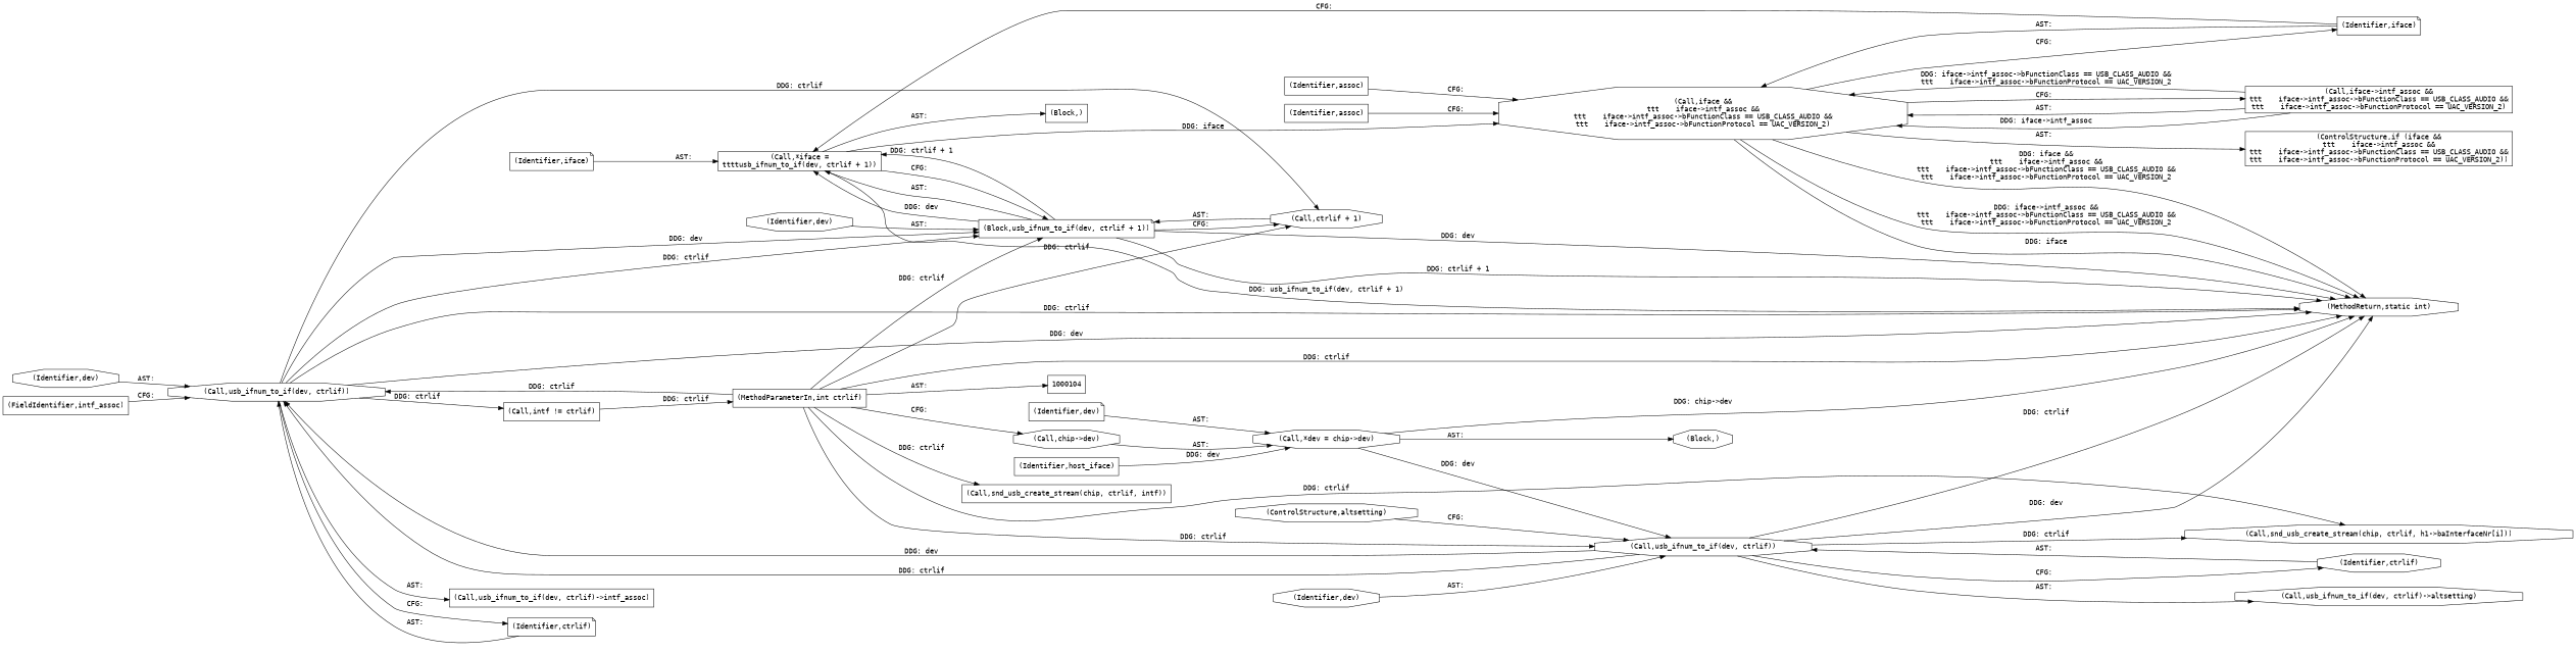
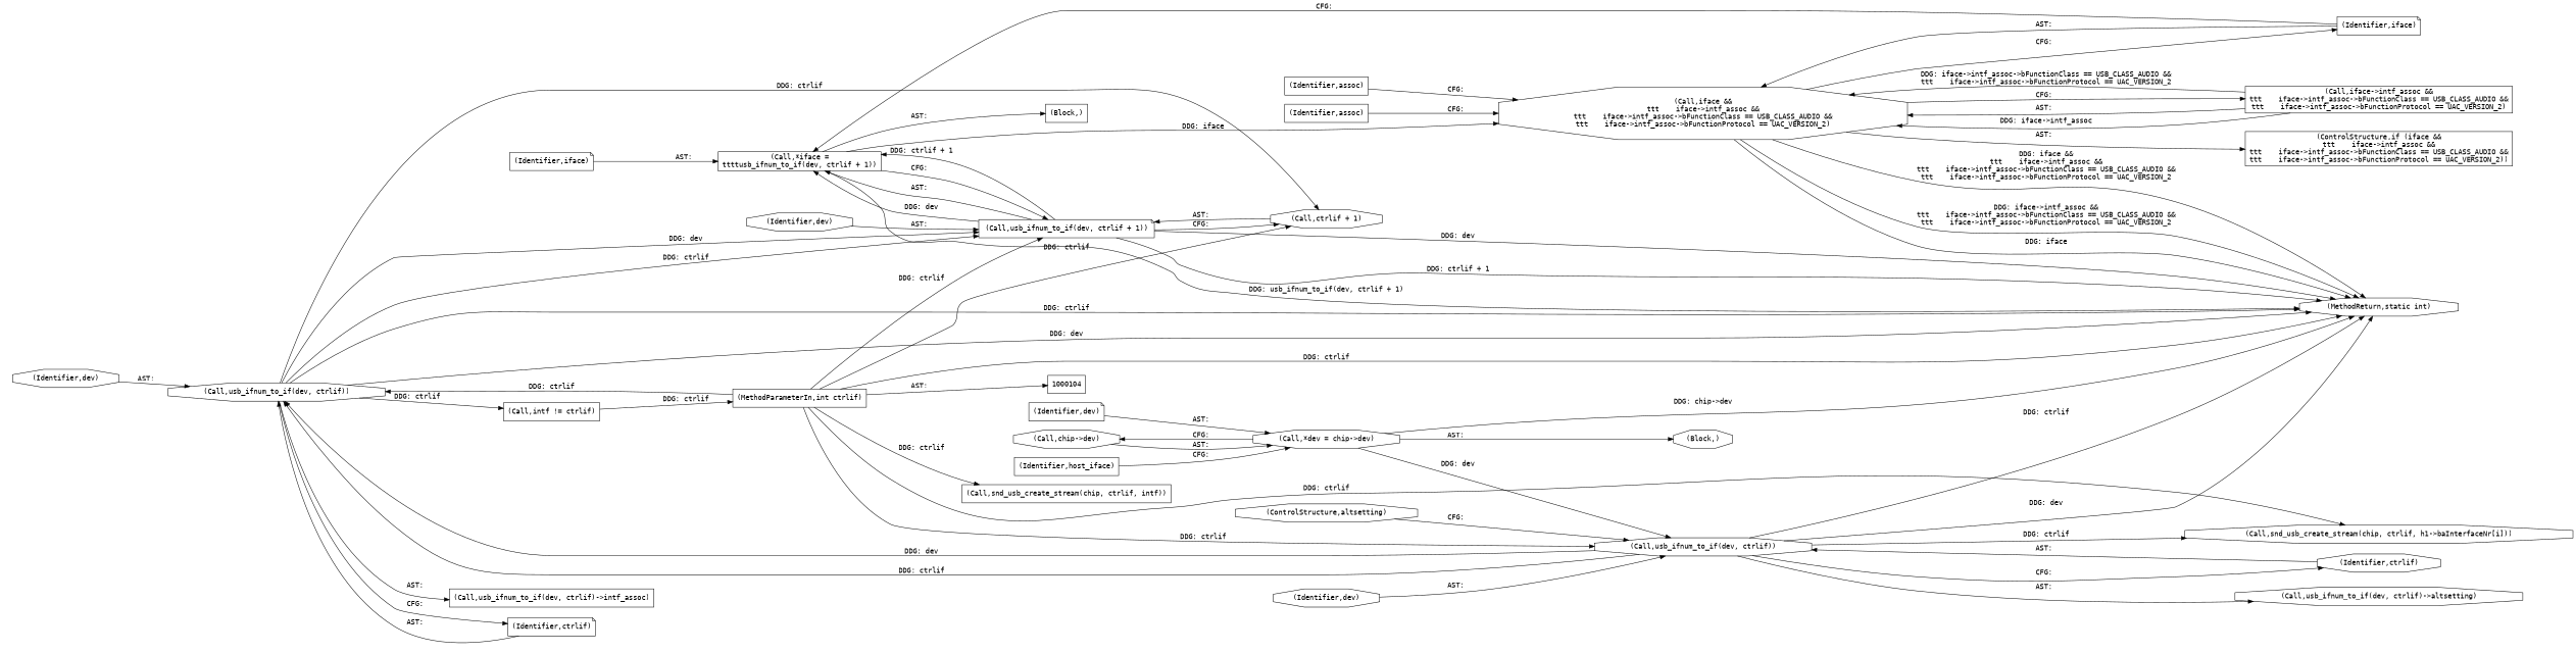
  digraph {
    fontname="DejaVu Sans Mono"
    rankdir=LR
    node [fontname="DejaVu Sans Mono" shape=octagon]
    edge [fontname="DejaVu Sans Mono"]
    n1 [label="(Call,*iface =\n\t\t\t\tusb_ifnum_to_if(dev, ctrlif + 1))" shape=box]
-   n2 [label="(Block,usb_ifnum_to_if(dev, ctrlif + 1))" shape=note]
+   n2 [label="(Call,usb_ifnum_to_if(dev, ctrlif + 1))" shape=note]
    n3 [label="(Call,iface &&\n\t\t\t    iface->intf_assoc &&\n\t\t\t    iface->intf_assoc->bFunctionClass == USB_CLASS_AUDIO &&\n\t\t\t    iface->intf_assoc->bFunctionProtocol == UAC_VERSION_2)"]
    n4 [label="(Block,)" shape=box]
    n5 [label="(MethodReturn,static int)"]
    n6 [label="(Call,ctrlif + 1)"]
    n7 [label="(ControlStructure,if (iface &&\n\t\t\t    iface->intf_assoc &&\n\t\t\t    iface->intf_assoc->bFunctionClass == USB_CLASS_AUDIO &&\n\t\t\t    iface->intf_assoc->bFunctionProtocol == UAC_VERSION_2))" shape=box]
    n8 [label="(Identifier,iface)" shape=note]
    n9 [label="(Call,iface->intf_assoc &&\n\t\t\t    iface->intf_assoc->bFunctionClass == USB_CLASS_AUDIO &&\n\t\t\t    iface->intf_assoc->bFunctionProtocol == UAC_VERSION_2)" shape=box]
    n10 [label="(Call,usb_ifnum_to_if(dev, ctrlif))"]
    n11 [label="(Call,intf != ctrlif)" shape=box]
    n12 [label="(Call,usb_ifnum_to_if(dev, ctrlif)->intf_assoc)" shape=box]
    n13 [label="(Identifier,ctrlif)" shape=note]
    n14 [label="(MethodParameterIn,int ctrlif)" shape=box]
    n15 [label="(Call,usb_ifnum_to_if(dev, ctrlif))"]
    n16 [label="(Call,snd_usb_create_stream(chip, ctrlif, h1->baInterfaceNr[i]))"]
    n17 [label="(Identifier,ctrlif)"]
    n18 [label="(Call,usb_ifnum_to_if(dev, ctrlif)->altsetting)"]
    n19 [label="(Call,*dev = chip->dev)"]
    n20 [label="(Call,chip->dev)"]
    n21 [label="(Block,)"]
    n22 [label="(Call,snd_usb_create_stream(chip, ctrlif, intf))" shape=box]
    1000104 [shape=box]
    n24 [label="(Identifier,dev)"]
    n25 [label="(Identifier,assoc)" shape=box]
    n26 [label="(Identifier,iface)" shape=note]
    n27 [label="(Identifier,dev)"]
    n28 [label="(Identifier,dev)" shape=note]
    n29 [label="(Identifier,host_iface)" shape=box]
    n30 [label="(Identifier,dev)"]
-   n31 [label="(FieldIdentifier,intf_assoc)" shape=box]
    n32 [label="(Identifier,assoc)" shape=box]
    n33 [label="(ControlStructure,altsetting)"]
    n1 -> n2 [label="CFG: "]
    n1 -> n3 [label="DDG: iface"]
    n1 -> n4 [label="AST: "]
    n1 -> n5 [label="DDG: usb_ifnum_to_if(dev, ctrlif + 1)"]
    n2 -> n1 [label="AST: "]
    n2 -> n1 [label="DDG: dev"]
    n2 -> n1 [label="DDG: ctrlif + 1"]
    n2 -> n5 [label="DDG: ctrlif + 1"]
    n2 -> n5 [label="DDG: dev"]
    n2 -> n6 [label="CFG: "]
    n3 -> n5 [label="DDG: iface &&\n\t\t\t    iface->intf_assoc &&\n\t\t\t    iface->intf_assoc->bFunctionClass == USB_CLASS_AUDIO &&\n\t\t\t    iface->intf_assoc->bFunctionProtocol == UAC_VERSION_2"]
    n3 -> n5 [label="DDG: iface->intf_assoc &&\n\t\t\t    iface->intf_assoc->bFunctionClass == USB_CLASS_AUDIO &&\n\t\t\t    iface->intf_assoc->bFunctionProtocol == UAC_VERSION_2"]
    n3 -> n5 [label="DDG: iface"]
    n3 -> n7 [label="AST: "]
    n3 -> n8 [label="CFG: "]
    n3 -> n9 [label="CFG: "]
    n6 -> n2 [label="AST: "]
    n8 -> n1 [label="CFG: "]
    n8 -> n3 [label="AST: "]
    n9 -> n3 [label="AST: "]
    n9 -> n3 [label="DDG: iface->intf_assoc"]
    n9 -> n3 [label="DDG: iface->intf_assoc->bFunctionClass == USB_CLASS_AUDIO &&\n\t\t\t    iface->intf_assoc->bFunctionProtocol == UAC_VERSION_2"]
    n10 -> n2 [label="DDG: dev"]
    n10 -> n2 [label="DDG: ctrlif"]
    n10 -> n5 [label="DDG: ctrlif"]
    n10 -> n5 [label="DDG: dev"]
    n10 -> n6 [label="DDG: ctrlif"]
    n10 -> n11 [label="DDG: ctrlif"]
    n10 -> n12 [label="AST: "]
    n10 -> n13 [label="CFG: "]
    n11 -> n14 [label="DDG: ctrlif"]
    n13 -> n10 [label="AST: "]
    n14 -> n2 [label="DDG: ctrlif"]
    n14 -> n5 [label="DDG: ctrlif"]
    n14 -> n6 [label="DDG: ctrlif"]
    n14 -> n10 [label="DDG: ctrlif"]
    n14 -> n15 [label="DDG: ctrlif"]
    n14 -> n16 [label="DDG: ctrlif"]
    n14 -> n22 [label="DDG: ctrlif"]
    n14 -> 1000104 [label="AST: "]
    n15 -> n5 [label="DDG: ctrlif"]
    n15 -> n5 [label="DDG: dev"]
    n15 -> n10 [label="DDG: dev"]
    n15 -> n10 [label="DDG: ctrlif"]
    n15 -> n16 [label="DDG: ctrlif"]
    n15 -> n17 [label="CFG: "]
    n15 -> n18 [label="AST: "]
    n17 -> n15 [label="AST: "]
    n19 -> n5 [label="DDG: chip->dev"]
    n19 -> n15 [label="DDG: dev"]
-   n14 -> n20 [label="CFG: "]
+   n19 -> n20 [label="CFG: "]
    n19 -> n21 [label="AST: "]
    n20 -> n19 [label="AST: "]
    n24 -> n15 [label="AST: "]
    n25 -> n3 [label="CFG: "]
    n26 -> n1 [label="AST: "]
    n27 -> n2 [label="AST: "]
    n28 -> n19 [label="AST: "]
-   n29 -> n19 [label="DDG: dev"]
+   n29 -> n19 [label="CFG: "]
    n30 -> n10 [label="AST: "]
-   n31 -> n10 [label="CFG: "]
    n32 -> n3 [label="CFG: "]
    n33 -> n15 [label="CFG: "]
  }
